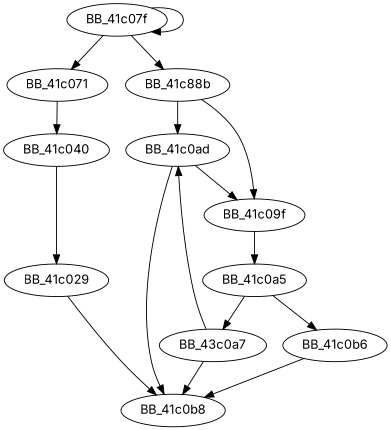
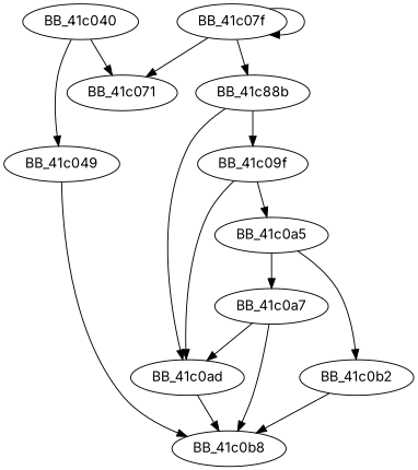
  digraph {
    fontname=Inter
    node [fontname=Inter]
    edge [fontname=Inter]
    BB_41c040
-   BB_41c049 [label=BB_41c029]
+   BB_41c049
    BB_41c071
    BB_41c0b8
    BB_41c07f
    n6 [label=BB_41c88b]
    BB_41c09f
    BB_41c0ad
    BB_41c0a5
-   BB_41c0b6
-   BB_41c0a7 [label=BB_43c0a7]
+   BB_41c0b6 [label=BB_41c0b2]
+   BB_41c0a7
    BB_41c040 -> BB_41c049
-   BB_41c071 -> BB_41c040
+   BB_41c040 -> BB_41c071
    BB_41c049 -> BB_41c0b8
    BB_41c07f -> BB_41c071
    BB_41c07f -> BB_41c07f
    BB_41c07f -> n6
    n6 -> BB_41c09f
    n6 -> BB_41c0ad
-   BB_41c0ad -> BB_41c09f
+   BB_41c09f -> BB_41c0ad
    BB_41c09f -> BB_41c0a5
    BB_41c0ad -> BB_41c0b8
    BB_41c0a5 -> BB_41c0b6
    BB_41c0a5 -> BB_41c0a7
    BB_41c0b6 -> BB_41c0b8
    BB_41c0a7 -> BB_41c0b8
    BB_41c0a7 -> BB_41c0ad
  }
